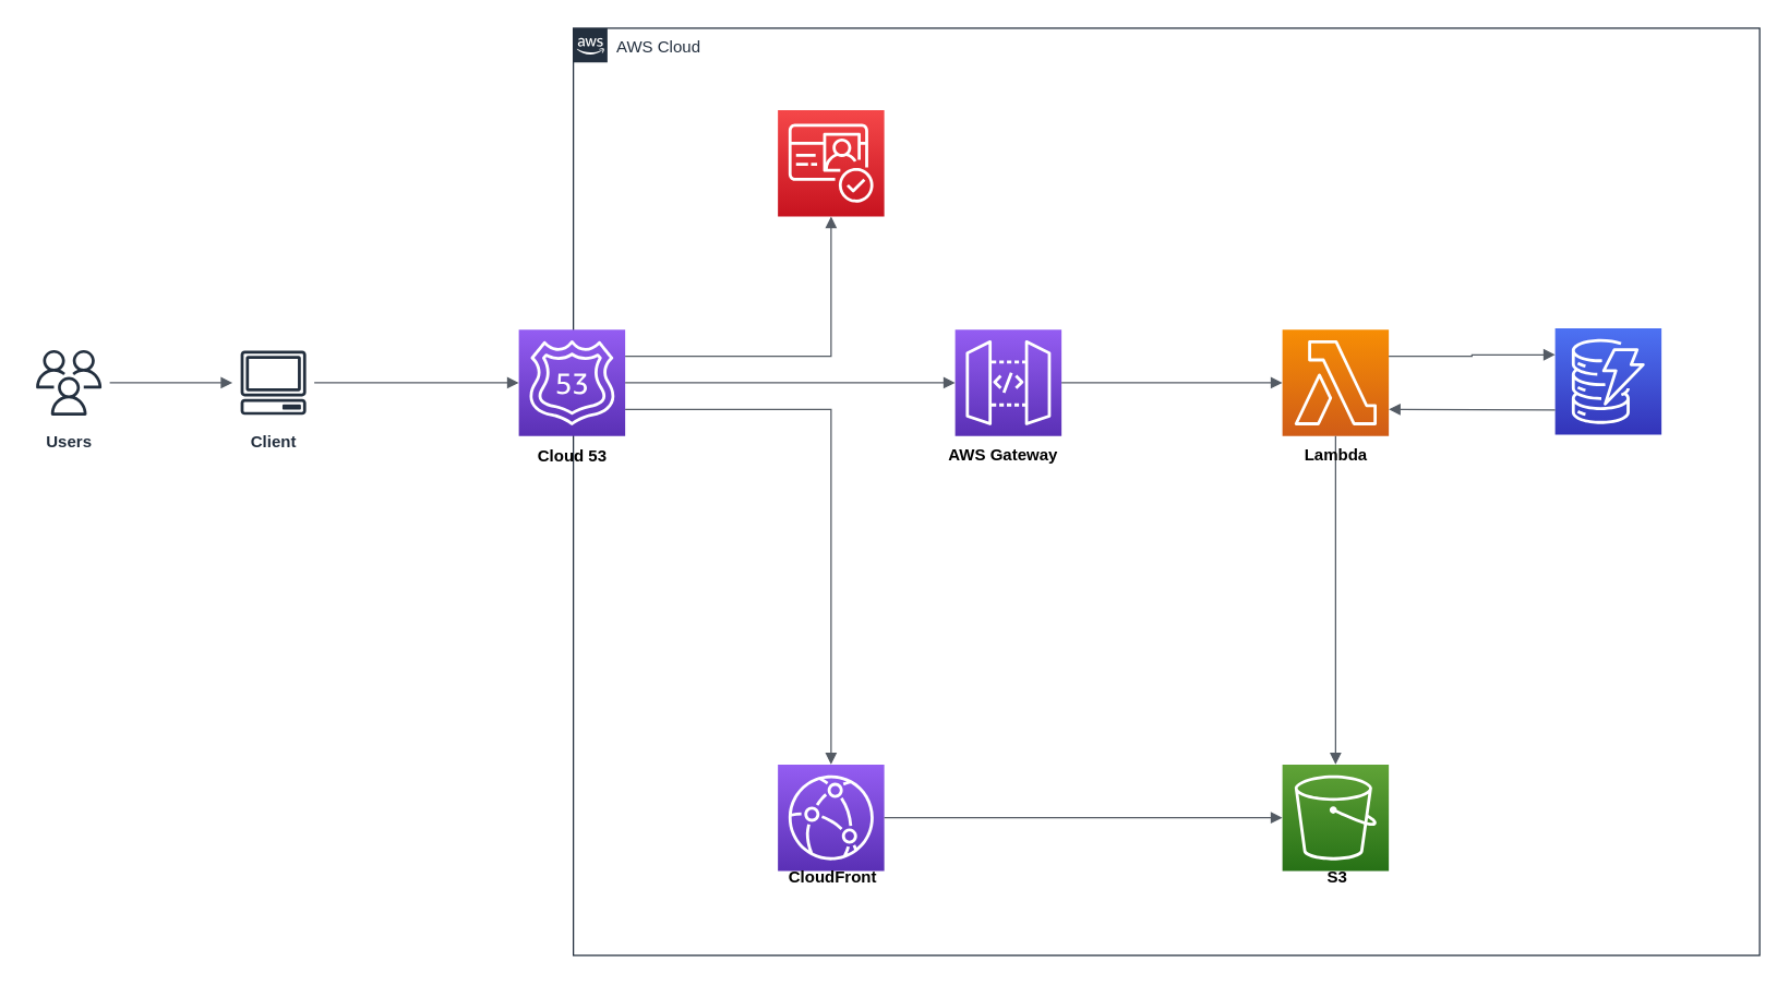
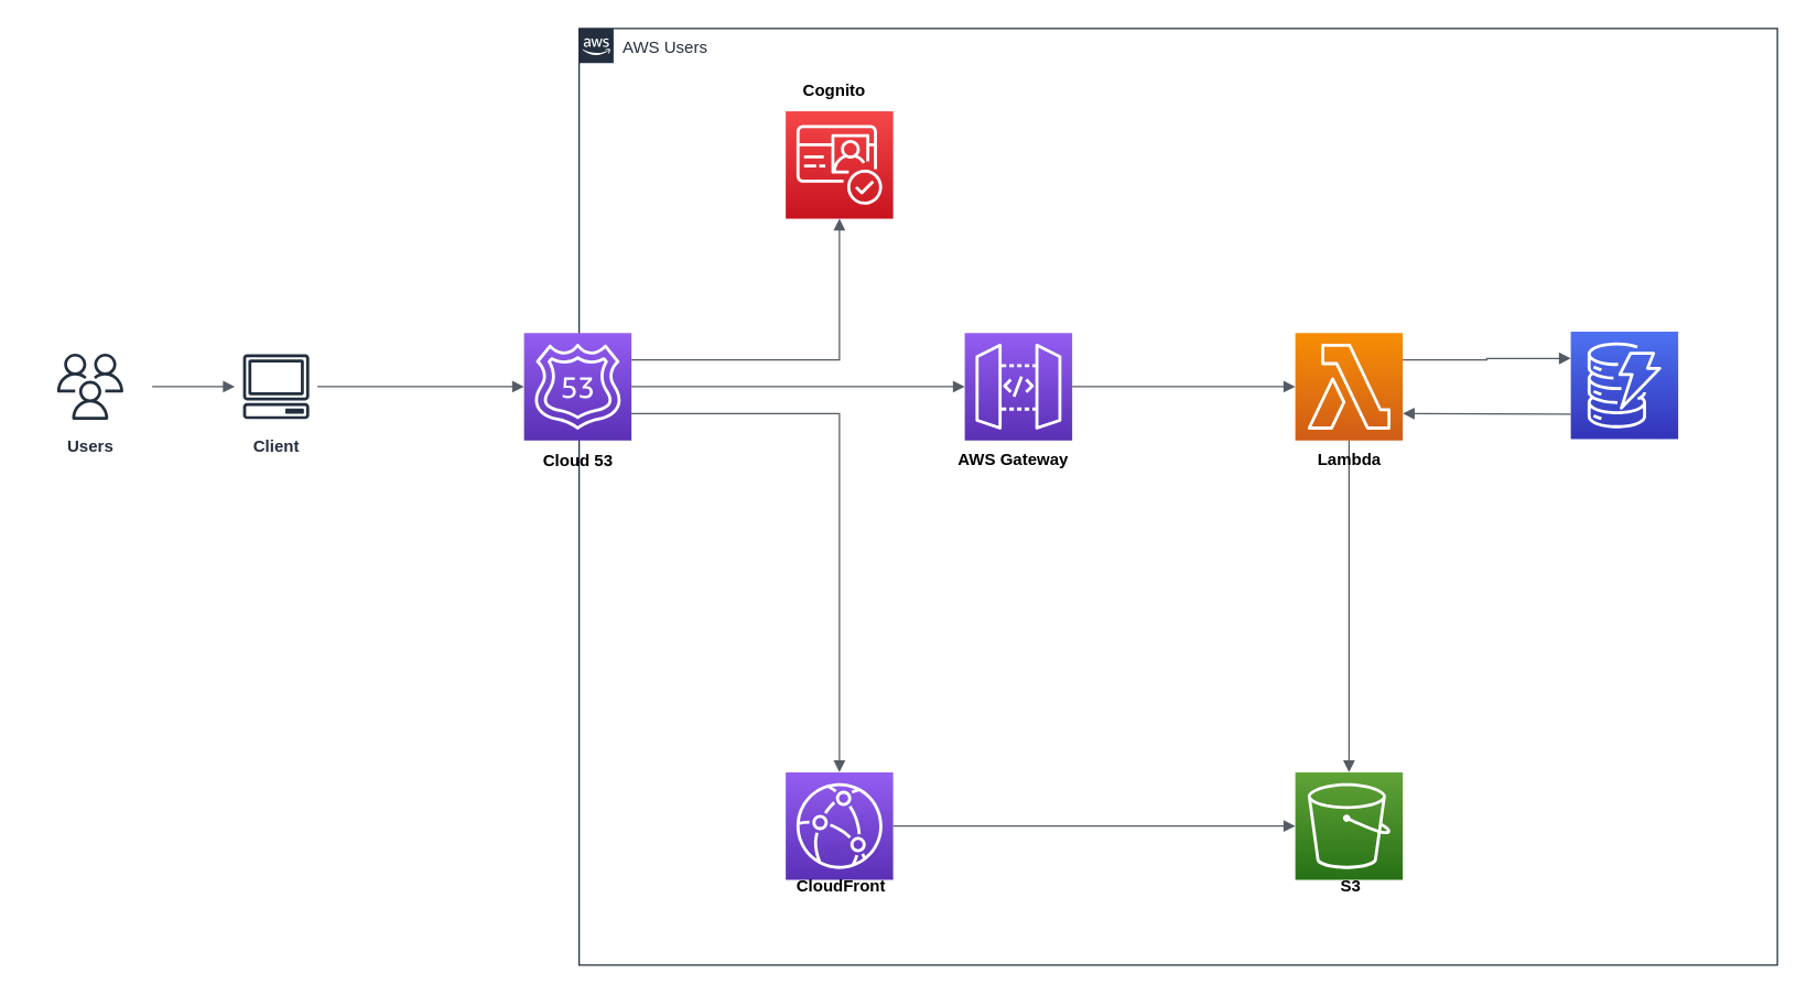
  <mxCell id="0" />
  <mxCell id="1" parent="0" />
- <mxCell id="2" value="AWS Cloud" style="points=[[0,0],[0.25,0],[0.5,0],[0.75,0],[1,0],[1,0.25],[1,0.5],[1,0.75],[1,1],[0.75,1],[0.5,1],[0.25,1],[0,1],[0,0.75],[0,0.5],[0,0.25]];outlineConnect=0;gradientColor=none;html=1;whiteSpace=wrap;fontSize=12;fontStyle=0;container=1;pointerEvents=0;collapsible=0;recursiveResize=0;shape=mxgraph.aws4.group;grIcon=mxgraph.aws4.group_aws_cloud_alt;strokeColor=#232F3E;fillColor=none;verticalAlign=top;align=left;spacingLeft=30;fontColor=#232F3E;dashed=0;" parent="1" vertex="1"><mxGeometry x="420" y="20" width="870" height="680" as="geometry" /></mxCell>
+ <mxCell id="2" value="AWS Users" style="points=[[0,0],[0.25,0],[0.5,0],[0.75,0],[1,0],[1,0.25],[1,0.5],[1,0.75],[1,1],[0.75,1],[0.5,1],[0.25,1],[0,1],[0,0.75],[0,0.5],[0,0.25]];outlineConnect=0;gradientColor=none;html=1;whiteSpace=wrap;fontSize=12;fontStyle=0;container=1;pointerEvents=0;collapsible=0;recursiveResize=0;shape=mxgraph.aws4.group;grIcon=mxgraph.aws4.group_aws_cloud_alt;strokeColor=#232F3E;fillColor=none;verticalAlign=top;align=left;spacingLeft=30;fontColor=#232F3E;dashed=0;" parent="1" vertex="1"><mxGeometry x="420" y="20" width="870" height="680" as="geometry" /></mxCell>
  <mxCell id="3" value="" style="sketch=0;points=[[0,0,0],[0.25,0,0],[0.5,0,0],[0.75,0,0],[1,0,0],[0,1,0],[0.25,1,0],[0.5,1,0],[0.75,1,0],[1,1,0],[0,0.25,0],[0,0.5,0],[0,0.75,0],[1,0.25,0],[1,0.5,0],[1,0.75,0]];outlineConnect=0;fontColor=#232F3E;gradientColor=#F54749;gradientDirection=north;fillColor=#C7131F;strokeColor=#ffffff;dashed=0;verticalLabelPosition=bottom;verticalAlign=top;align=center;html=1;fontSize=12;fontStyle=0;aspect=fixed;shape=mxgraph.aws4.resourceIcon;resIcon=mxgraph.aws4.cognito;" parent="2" vertex="1"><mxGeometry x="150" y="60" width="78" height="78" as="geometry" /></mxCell>
  <mxCell id="4" value="" style="sketch=0;points=[[0,0,0],[0.25,0,0],[0.5,0,0],[0.75,0,0],[1,0,0],[0,1,0],[0.25,1,0],[0.5,1,0],[0.75,1,0],[1,1,0],[0,0.25,0],[0,0.5,0],[0,0.75,0],[1,0.25,0],[1,0.5,0],[1,0.75,0]];outlineConnect=0;fontColor=#232F3E;gradientColor=#945DF2;gradientDirection=north;fillColor=#5A30B5;strokeColor=#ffffff;dashed=0;verticalLabelPosition=bottom;verticalAlign=top;align=center;html=1;fontSize=12;fontStyle=0;aspect=fixed;shape=mxgraph.aws4.resourceIcon;resIcon=mxgraph.aws4.route_53;" parent="2" vertex="1"><mxGeometry x="-40" y="221" width="78" height="78" as="geometry" /></mxCell>
  <mxCell id="5" value="" style="edgeStyle=orthogonalEdgeStyle;html=1;endArrow=block;elbow=vertical;startArrow=none;endFill=1;strokeColor=#545B64;rounded=0;exitX=1;exitY=0.25;exitDx=0;exitDy=0;exitPerimeter=0;entryX=0.5;entryY=1;entryDx=0;entryDy=0;entryPerimeter=0;" parent="2" source="4" target="3" edge="1"><mxGeometry width="100" relative="1" as="geometry"><mxPoint x="60" y="250" as="sourcePoint" /><mxPoint x="160" y="250" as="targetPoint" /></mxGeometry></mxCell>
  <mxCell id="6" value="" style="sketch=0;points=[[0,0,0],[0.25,0,0],[0.5,0,0],[0.75,0,0],[1,0,0],[0,1,0],[0.25,1,0],[0.5,1,0],[0.75,1,0],[1,1,0],[0,0.25,0],[0,0.5,0],[0,0.75,0],[1,0.25,0],[1,0.5,0],[1,0.75,0]];outlineConnect=0;fontColor=#232F3E;gradientColor=#945DF2;gradientDirection=north;fillColor=#5A30B5;strokeColor=#ffffff;dashed=0;verticalLabelPosition=bottom;verticalAlign=top;align=center;html=1;fontSize=12;fontStyle=0;aspect=fixed;shape=mxgraph.aws4.resourceIcon;resIcon=mxgraph.aws4.cloudfront;" parent="2" vertex="1"><mxGeometry x="150" y="540" width="78" height="78" as="geometry" /></mxCell>
  <mxCell id="7" value="" style="edgeStyle=orthogonalEdgeStyle;html=1;endArrow=block;elbow=vertical;startArrow=none;endFill=1;strokeColor=#545B64;rounded=0;exitX=1;exitY=0.75;exitDx=0;exitDy=0;exitPerimeter=0;entryX=0.5;entryY=0;entryDx=0;entryDy=0;entryPerimeter=0;" parent="2" source="4" target="6" edge="1"><mxGeometry width="100" relative="1" as="geometry"><mxPoint x="48" y="270" as="sourcePoint" /><mxPoint x="199" y="168" as="targetPoint" /></mxGeometry></mxCell>
  <mxCell id="8" value="" style="sketch=0;points=[[0,0,0],[0.25,0,0],[0.5,0,0],[0.75,0,0],[1,0,0],[0,1,0],[0.25,1,0],[0.5,1,0],[0.75,1,0],[1,1,0],[0,0.25,0],[0,0.5,0],[0,0.75,0],[1,0.25,0],[1,0.5,0],[1,0.75,0]];outlineConnect=0;fontColor=#232F3E;gradientColor=#60A337;gradientDirection=north;fillColor=#277116;strokeColor=#ffffff;dashed=0;verticalLabelPosition=bottom;verticalAlign=top;align=center;html=1;fontSize=12;fontStyle=0;aspect=fixed;shape=mxgraph.aws4.resourceIcon;resIcon=mxgraph.aws4.s3;" parent="2" vertex="1"><mxGeometry x="520" y="540" width="78" height="78" as="geometry" /></mxCell>
  <mxCell id="9" value="" style="edgeStyle=orthogonalEdgeStyle;html=1;endArrow=block;elbow=vertical;startArrow=none;endFill=1;strokeColor=#545B64;rounded=0;exitX=1;exitY=0.5;exitDx=0;exitDy=0;exitPerimeter=0;entryX=0;entryY=0.5;entryDx=0;entryDy=0;entryPerimeter=0;" parent="2" source="6" target="8" edge="1"><mxGeometry width="100" relative="1" as="geometry"><mxPoint x="48" y="300" as="sourcePoint" /><mxPoint x="199" y="550" as="targetPoint" /></mxGeometry></mxCell>
  <mxCell id="10" value="" style="sketch=0;points=[[0,0,0],[0.25,0,0],[0.5,0,0],[0.75,0,0],[1,0,0],[0,1,0],[0.25,1,0],[0.5,1,0],[0.75,1,0],[1,1,0],[0,0.25,0],[0,0.5,0],[0,0.75,0],[1,0.25,0],[1,0.5,0],[1,0.75,0]];outlineConnect=0;fontColor=#232F3E;gradientColor=#945DF2;gradientDirection=north;fillColor=#5A30B5;strokeColor=#ffffff;dashed=0;verticalLabelPosition=bottom;verticalAlign=top;align=center;html=1;fontSize=12;fontStyle=0;aspect=fixed;shape=mxgraph.aws4.resourceIcon;resIcon=mxgraph.aws4.api_gateway;" parent="2" vertex="1"><mxGeometry x="280" y="221" width="78" height="78" as="geometry" /></mxCell>
  <mxCell id="11" value="" style="edgeStyle=orthogonalEdgeStyle;html=1;endArrow=block;elbow=vertical;startArrow=none;endFill=1;strokeColor=#545B64;rounded=0;exitX=1;exitY=0.5;exitDx=0;exitDy=0;exitPerimeter=0;entryX=0;entryY=0.5;entryDx=0;entryDy=0;entryPerimeter=0;" parent="2" source="4" target="10" edge="1"><mxGeometry width="100" relative="1" as="geometry"><mxPoint x="130" y="340" as="sourcePoint" /><mxPoint x="230" y="340" as="targetPoint" /></mxGeometry></mxCell>
  <mxCell id="12" value="" style="sketch=0;points=[[0,0,0],[0.25,0,0],[0.5,0,0],[0.75,0,0],[1,0,0],[0,1,0],[0.25,1,0],[0.5,1,0],[0.75,1,0],[1,1,0],[0,0.25,0],[0,0.5,0],[0,0.75,0],[1,0.25,0],[1,0.5,0],[1,0.75,0]];outlineConnect=0;fontColor=#232F3E;gradientColor=#F78E04;gradientDirection=north;fillColor=#D05C17;strokeColor=#ffffff;dashed=0;verticalLabelPosition=bottom;verticalAlign=top;align=center;html=1;fontSize=12;fontStyle=0;aspect=fixed;shape=mxgraph.aws4.resourceIcon;resIcon=mxgraph.aws4.lambda;" parent="2" vertex="1"><mxGeometry x="520" y="221" width="78" height="78" as="geometry" /></mxCell>
  <mxCell id="13" value="" style="edgeStyle=orthogonalEdgeStyle;html=1;endArrow=block;elbow=vertical;startArrow=none;endFill=1;strokeColor=#545B64;rounded=0;exitX=1;exitY=0.5;exitDx=0;exitDy=0;exitPerimeter=0;entryX=0;entryY=0.5;entryDx=0;entryDy=0;entryPerimeter=0;" parent="2" source="10" target="12" edge="1"><mxGeometry width="100" relative="1" as="geometry"><mxPoint x="48" y="270" as="sourcePoint" /><mxPoint x="290" y="270" as="targetPoint" /></mxGeometry></mxCell>
  <mxCell id="14" value="" style="edgeStyle=orthogonalEdgeStyle;html=1;endArrow=block;elbow=vertical;startArrow=none;endFill=1;strokeColor=#545B64;rounded=0;exitX=0.5;exitY=1;exitDx=0;exitDy=0;exitPerimeter=0;entryX=0.5;entryY=0;entryDx=0;entryDy=0;entryPerimeter=0;" parent="2" source="12" target="8" edge="1"><mxGeometry width="100" relative="1" as="geometry"><mxPoint x="368" y="270" as="sourcePoint" /><mxPoint x="530" y="270" as="targetPoint" /></mxGeometry></mxCell>
  <mxCell id="15" value="" style="sketch=0;points=[[0,0,0],[0.25,0,0],[0.5,0,0],[0.75,0,0],[1,0,0],[0,1,0],[0.25,1,0],[0.5,1,0],[0.75,1,0],[1,1,0],[0,0.25,0],[0,0.5,0],[0,0.75,0],[1,0.25,0],[1,0.5,0],[1,0.75,0]];outlineConnect=0;fontColor=#232F3E;gradientColor=#4D72F3;gradientDirection=north;fillColor=#3334B9;strokeColor=#ffffff;dashed=0;verticalLabelPosition=bottom;verticalAlign=top;align=center;html=1;fontSize=12;fontStyle=0;aspect=fixed;shape=mxgraph.aws4.resourceIcon;resIcon=mxgraph.aws4.dynamodb;" parent="2" vertex="1"><mxGeometry x="720" y="220" width="78" height="78" as="geometry" /></mxCell>
  <mxCell id="16" value="" style="html=1;endArrow=block;elbow=vertical;startArrow=none;endFill=1;strokeColor=#545B64;rounded=0;entryX=1;entryY=0.75;entryDx=0;entryDy=0;entryPerimeter=0;" parent="2" target="12" edge="1"><mxGeometry width="100" relative="1" as="geometry"><mxPoint x="720" y="280" as="sourcePoint" /><mxPoint x="730" y="250" as="targetPoint" /></mxGeometry></mxCell>
  <mxCell id="17" value="" style="edgeStyle=orthogonalEdgeStyle;html=1;endArrow=block;elbow=vertical;startArrow=none;endFill=1;strokeColor=#545B64;rounded=0;exitX=1;exitY=0.25;exitDx=0;exitDy=0;exitPerimeter=0;entryX=0;entryY=0.25;entryDx=0;entryDy=0;entryPerimeter=0;" parent="2" source="12" target="15" edge="1"><mxGeometry width="100" relative="1" as="geometry"><mxPoint x="600" y="240" as="sourcePoint" /><mxPoint x="720" y="241" as="targetPoint" /></mxGeometry></mxCell>
  <mxCell id="18" value="CloudFront" style="text;html=1;align=center;verticalAlign=middle;resizable=0;points=[];autosize=1;strokeColor=none;fillColor=none;fontStyle=1" parent="2" vertex="1"><mxGeometry x="145" y="608" width="90" height="30" as="geometry" /></mxCell>
  <mxCell id="19" value="Cloud 53" style="text;html=1;align=center;verticalAlign=middle;resizable=0;points=[];autosize=1;strokeColor=none;fillColor=none;fontStyle=1" parent="2" vertex="1"><mxGeometry x="-36" y="299" width="70" height="30" as="geometry" /></mxCell>
+ <mxCell id="20" value="&lt;b&gt;Cognito&lt;/b&gt;" style="text;html=1;align=center;verticalAlign=middle;resizable=0;points=[];autosize=1;strokeColor=none;fillColor=none;" parent="2" vertex="1"><mxGeometry x="150" y="30" width="70" height="30" as="geometry" /></mxCell>
  <mxCell id="21" value="&lt;b&gt;AWS Gateway&lt;/b&gt;" style="text;html=1;align=center;verticalAlign=middle;resizable=0;points=[];autosize=1;strokeColor=none;fillColor=none;" parent="2" vertex="1"><mxGeometry x="265" y="298" width="100" height="30" as="geometry" /></mxCell>
  <mxCell id="22" value="&lt;b&gt;Lambda&lt;/b&gt;" style="text;html=1;align=center;verticalAlign=middle;resizable=0;points=[];autosize=1;strokeColor=none;fillColor=none;" parent="2" vertex="1"><mxGeometry x="524" y="298" width="70" height="30" as="geometry" /></mxCell>
- <mxCell id="23" value="&lt;b&gt;Users&lt;/b&gt;" style="sketch=0;outlineConnect=0;fontColor=#232F3E;gradientColor=none;strokeColor=#232F3E;fillColor=#ffffff;dashed=0;verticalLabelPosition=bottom;verticalAlign=top;align=center;html=1;fontSize=12;fontStyle=0;aspect=fixed;shape=mxgraph.aws4.resourceIcon;resIcon=mxgraph.aws4.users;" parent="1" vertex="1"><mxGeometry x="20" y="250" width="60" height="60" as="geometry" /></mxCell>
+ <mxCell id="23" value="&lt;b&gt;Users&lt;/b&gt;" style="sketch=0;outlineConnect=0;fontColor=#232F3E;gradientColor=none;strokeColor=#232F3E;fillColor=#ffffff;dashed=0;verticalLabelPosition=bottom;verticalAlign=top;align=center;html=1;fontSize=12;fontStyle=0;aspect=fixed;shape=mxgraph.aws4.resourceIcon;resIcon=mxgraph.aws4.users;" parent="1" vertex="1"><mxGeometry x="20" y="250" width="90" height="60" as="geometry" /></mxCell>
  <mxCell id="24" value="&lt;b&gt;Client&lt;/b&gt;" style="sketch=0;outlineConnect=0;fontColor=#232F3E;gradientColor=none;strokeColor=#232F3E;fillColor=#ffffff;dashed=0;verticalLabelPosition=bottom;verticalAlign=top;align=center;html=1;fontSize=12;fontStyle=0;aspect=fixed;shape=mxgraph.aws4.resourceIcon;resIcon=mxgraph.aws4.client;" parent="1" vertex="1"><mxGeometry x="170" y="250" width="60" height="60" as="geometry" /></mxCell>
  <mxCell id="25" value="" style="edgeStyle=orthogonalEdgeStyle;html=1;endArrow=block;elbow=vertical;startArrow=none;endFill=1;strokeColor=#545B64;rounded=0;" parent="1" source="23" edge="1"><mxGeometry width="100" relative="1" as="geometry"><mxPoint x="110" y="380" as="sourcePoint" /><mxPoint x="170" y="280" as="targetPoint" /></mxGeometry></mxCell>
  <mxCell id="26" value="" style="edgeStyle=orthogonalEdgeStyle;html=1;endArrow=block;elbow=vertical;startArrow=none;endFill=1;strokeColor=#545B64;rounded=0;entryX=0;entryY=0.5;entryDx=0;entryDy=0;entryPerimeter=0;" parent="1" source="24" target="4" edge="1"><mxGeometry width="100" relative="1" as="geometry"><mxPoint x="230" y="280" as="sourcePoint" /><mxPoint x="330" y="280" as="targetPoint" /></mxGeometry></mxCell>
  <mxCell id="27" value="&lt;b&gt;S3&lt;/b&gt;" style="text;html=1;align=center;verticalAlign=middle;resizable=0;points=[];autosize=1;strokeColor=none;fillColor=none;" parent="1" vertex="1"><mxGeometry x="960" y="628" width="40" height="30" as="geometry" /></mxCell>
